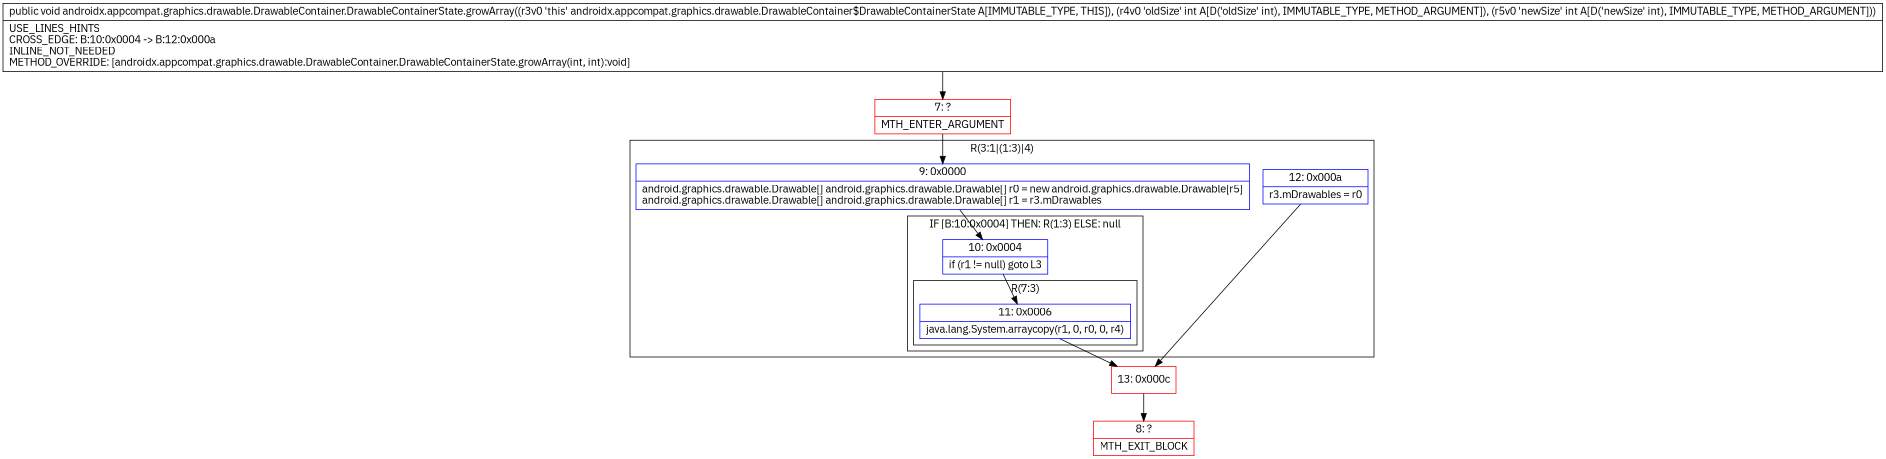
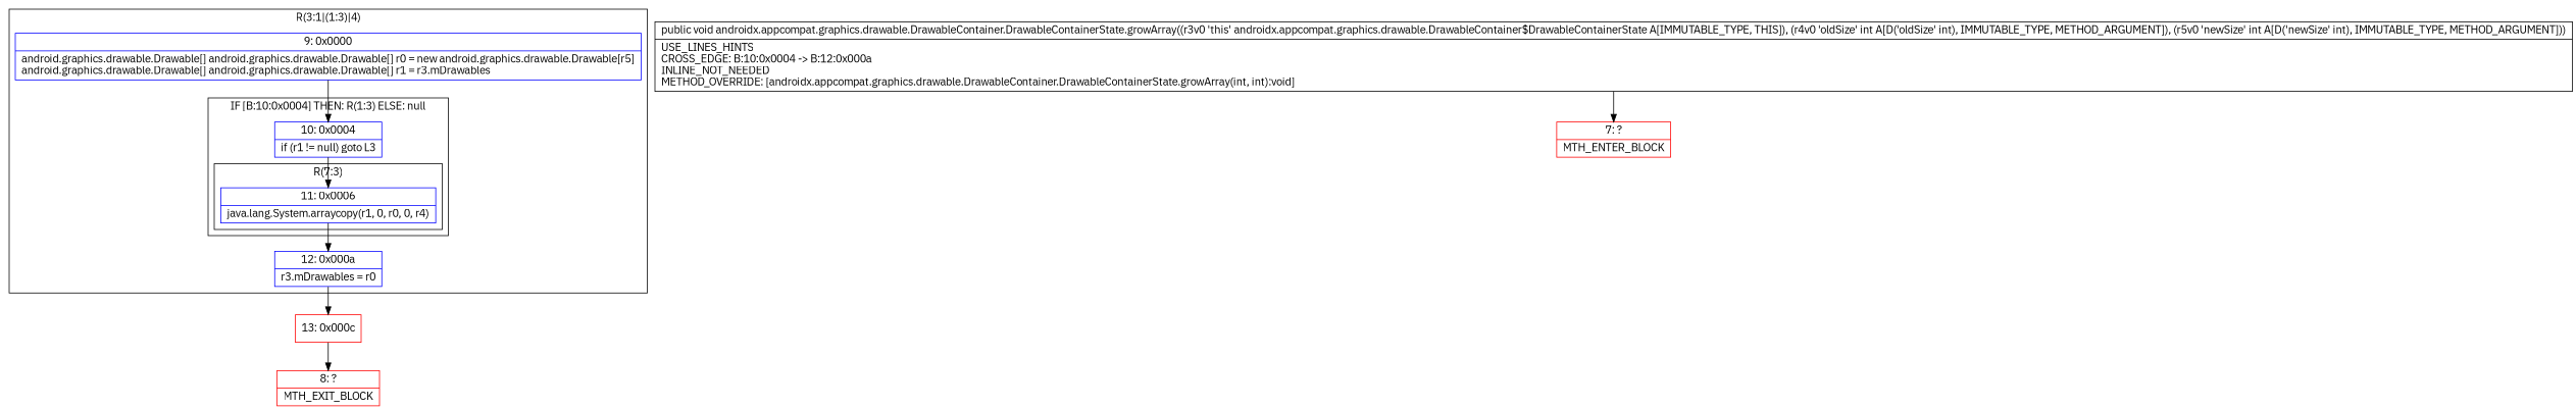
  digraph {
    fontname="IBM Plex Sans"
    node [color=blue fontname="IBM Plex Sans" shape=record]
    edge [fontname="IBM Plex Sans"]
    n1 [label="{11\:\ 0x0006|java.lang.System.arraycopy(r1, 0, r0, 0, r4)\l}"]
    n2 [label="{10\:\ 0x0004|if (r1 != null) goto L3\l}"]
    n3 [label="{9\:\ 0x0000|android.graphics.drawable.Drawable[] android.graphics.drawable.Drawable[] r0 = new android.graphics.drawable.Drawable[r5]\landroid.graphics.drawable.Drawable[] android.graphics.drawable.Drawable[] r1 = r3.mDrawables\l}"]
    n4 [label="{12\:\ 0x000a|r3.mDrawables = r0\l}"]
    n5 [color=red label="{13\:\ 0x000c}"]
    n6 [color=red label="{8\:\ ?|MTH_EXIT_BLOCK\l}"]
-   n7 [color=red label="{7\:\ ?|MTH_ENTER_ARGUMENT\l}"]
+   n7 [color=red label="{7\:\ ?|MTH_ENTER_BLOCK\l}"]
    n8 [label="{public void androidx.appcompat.graphics.drawable.DrawableContainer.DrawableContainerState.growArray((r3v0 'this' androidx.appcompat.graphics.drawable.DrawableContainer$DrawableContainerState A[IMMUTABLE_TYPE, THIS]), (r4v0 'oldSize' int A[D('oldSize' int), IMMUTABLE_TYPE, METHOD_ARGUMENT]), (r5v0 'newSize' int A[D('newSize' int), IMMUTABLE_TYPE, METHOD_ARGUMENT]))  | USE_LINES_HINTS\lCROSS_EDGE: B:10:0x0004 \-\> B:12:0x000a\lINLINE_NOT_NEEDED\lMETHOD_OVERRIDE: [androidx.appcompat.graphics.drawable.DrawableContainer.DrawableContainerState.growArray(int, int):void]\l}" color=""]
    subgraph cluster_1 {
      label="R(3:1|(1:3)|4)"
      n3
      n4
      subgraph cluster_2 {
        label="IF [B:10:0x0004] THEN: R(1:3) ELSE: null"
        n2
        subgraph cluster_3 {
          label="R(7:3)"
          n1
        }
      }
    }
-   n1 -> n5
+   n1 -> n4
    n2 -> n1
    n3 -> n2
    n4 -> n5
    n5 -> n6
-   n7 -> n3
    n8 -> n7
  }
